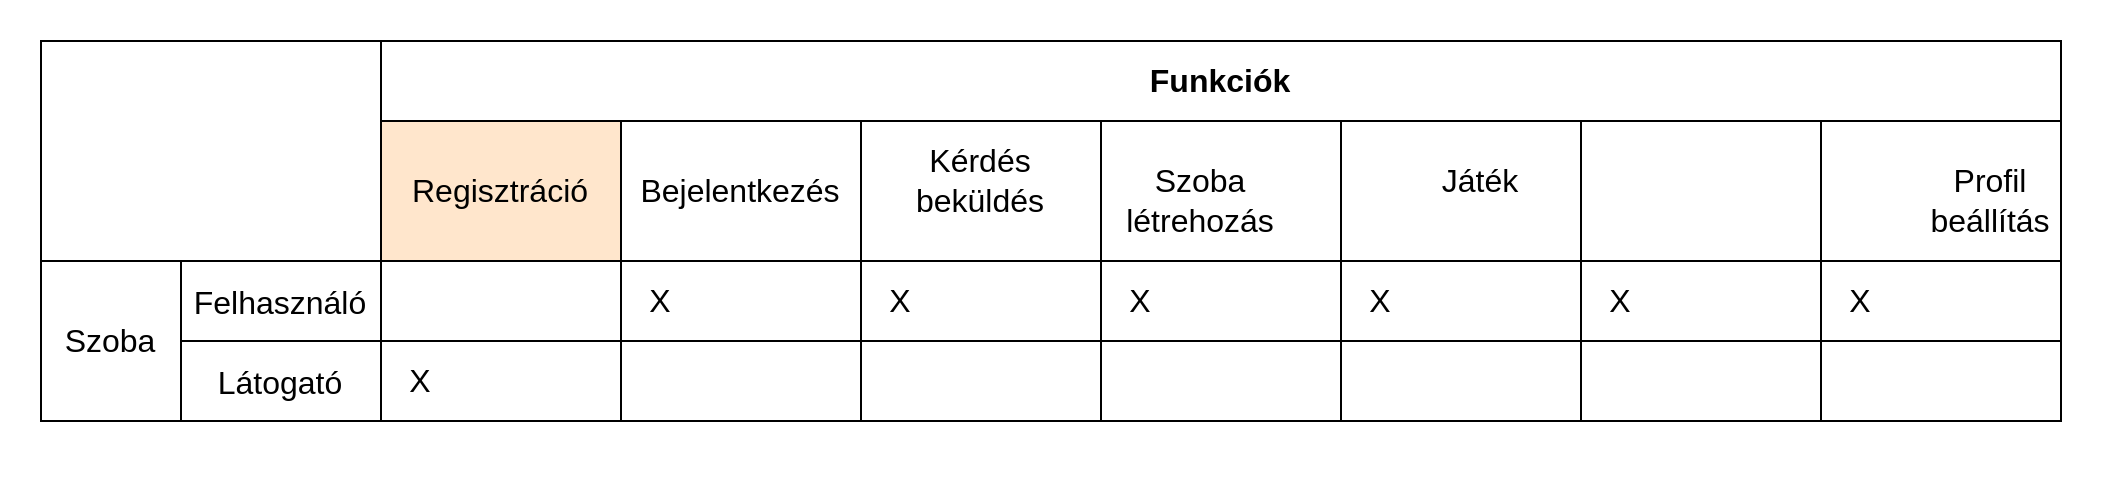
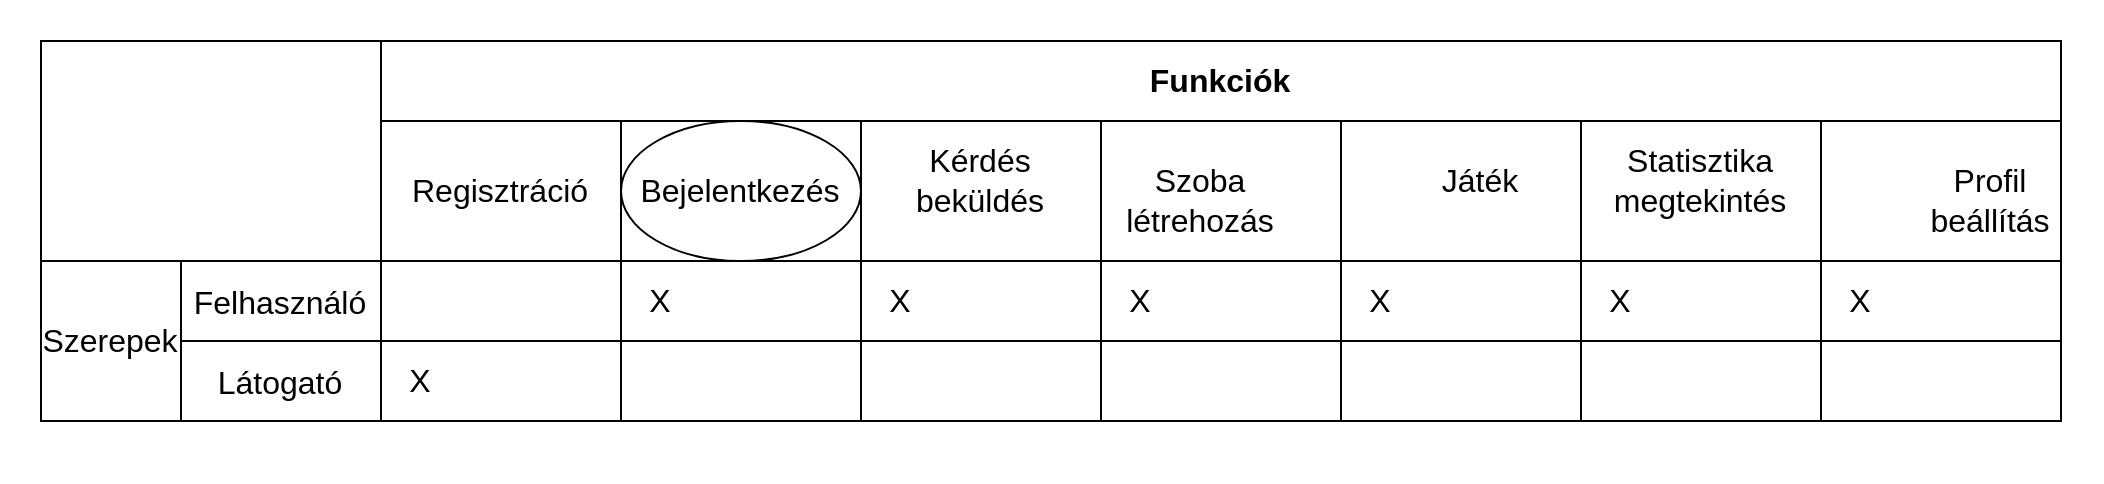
  <mxCell id="0" />
  <mxCell id="1" parent="0" />
  <mxCell id="2" value="" style="rounded=0;whiteSpace=wrap;html=1;perimeterSpacing=1;" vertex="1" parent="1"><mxGeometry x="190" y="20" width="840" height="40" as="geometry" /></mxCell>
  <mxCell id="3" value="&lt;b&gt;&lt;font style=&quot;font-size: 16px;&quot;&gt;Funkciók&lt;/font&gt;&lt;/b&gt;" style="text;html=1;strokeColor=none;fillColor=none;align=center;verticalAlign=middle;whiteSpace=wrap;rounded=0;" vertex="1" parent="1"><mxGeometry x="580" y="25" width="60" height="30" as="geometry" /></mxCell>
- <mxCell id="4" value="Regisztráció" style="rounded=0;whiteSpace=wrap;html=1;fontSize=16;fillColor=#ffe6cc;" vertex="1" parent="1"><mxGeometry x="190" y="60" width="120" height="70" as="geometry" /></mxCell>
- <mxCell id="5" value="Bejelentkezés" style="rounded=0;whiteSpace=wrap;html=1;fontSize=16;" vertex="1" parent="1"><mxGeometry x="310" y="60" width="120" height="70" as="geometry" /></mxCell>
+ <mxCell id="4" value="Regisztráció" style="rounded=0;whiteSpace=wrap;html=1;fontSize=16;" vertex="1" parent="1"><mxGeometry x="190" y="60" width="120" height="70" as="geometry" /></mxCell>
+ <mxCell id="5" value="Bejelentkezés" style="ellipse;whiteSpace=wrap;html=1;fontSize=16;" vertex="1" parent="1"><mxGeometry x="310" y="60" width="120" height="70" as="geometry" /></mxCell>
  <mxCell id="6" value="" style="rounded=0;whiteSpace=wrap;html=1;fontSize=16;" vertex="1" parent="1"><mxGeometry x="430" y="60" width="120" height="70" as="geometry" /></mxCell>
  <mxCell id="7" value="Kérdés beküldés" style="text;html=1;strokeColor=none;fillColor=none;align=center;verticalAlign=middle;whiteSpace=wrap;rounded=0;fontSize=16;" vertex="1" parent="1"><mxGeometry x="460" y="75" width="60" height="30" as="geometry" /></mxCell>
  <mxCell id="8" value="" style="rounded=0;whiteSpace=wrap;html=1;fontSize=16;" vertex="1" parent="1"><mxGeometry x="550" y="60" width="120" height="70" as="geometry" /></mxCell>
  <mxCell id="9" value="Szoba létrehozás" style="text;html=1;strokeColor=none;fillColor=none;align=center;verticalAlign=middle;whiteSpace=wrap;rounded=0;fontSize=16;" vertex="1" parent="1"><mxGeometry x="570" y="85" width="60" height="30" as="geometry" /></mxCell>
  <mxCell id="10" value="" style="rounded=0;whiteSpace=wrap;html=1;fontSize=16;" vertex="1" parent="1"><mxGeometry x="670" y="60" width="120" height="70" as="geometry" /></mxCell>
  <mxCell id="11" value="Játék" style="text;html=1;strokeColor=none;fillColor=none;align=center;verticalAlign=middle;whiteSpace=wrap;rounded=0;fontSize=16;" vertex="1" parent="1"><mxGeometry x="710" y="75" width="60" height="30" as="geometry" /></mxCell>
  <mxCell id="12" value="" style="rounded=0;whiteSpace=wrap;html=1;fontSize=16;" vertex="1" parent="1"><mxGeometry x="790" y="60" width="120" height="70" as="geometry" /></mxCell>
+ <mxCell id="13" value="Statisztika megtekintés" style="text;html=1;strokeColor=none;fillColor=none;align=center;verticalAlign=middle;whiteSpace=wrap;rounded=0;fontSize=16;" vertex="1" parent="1"><mxGeometry x="820" y="75" width="60" height="30" as="geometry" /></mxCell>
  <mxCell id="14" value="" style="rounded=0;whiteSpace=wrap;html=1;fontSize=16;" vertex="1" parent="1"><mxGeometry x="910" y="60" width="120" height="70" as="geometry" /></mxCell>
  <mxCell id="15" value="Profil beállítás" style="text;html=1;strokeColor=none;fillColor=none;align=center;verticalAlign=middle;whiteSpace=wrap;rounded=0;fontSize=16;" vertex="1" parent="1"><mxGeometry x="965" y="85" width="60" height="30" as="geometry" /></mxCell>
  <mxCell id="16" value="" style="rounded=0;whiteSpace=wrap;html=1;fontSize=16;" vertex="1" parent="1"><mxGeometry x="20" y="20" width="170" height="110" as="geometry" /></mxCell>
  <mxCell id="17" value="" style="group" vertex="1" connectable="0" parent="1"><mxGeometry x="90" y="130" width="100" height="50" as="geometry" /></mxCell>
  <mxCell id="18" value="" style="rounded=0;whiteSpace=wrap;html=1;fontSize=16;" vertex="1" parent="17"><mxGeometry width="100" height="40" as="geometry" /></mxCell>
  <mxCell id="19" value="Felhasználó" style="text;html=1;strokeColor=none;fillColor=none;align=center;verticalAlign=middle;whiteSpace=wrap;rounded=0;fontSize=16;" vertex="1" parent="17"><mxGeometry x="25" y="6.0" width="50" height="30" as="geometry" /></mxCell>
  <mxCell id="20" value="" style="group" vertex="1" connectable="0" parent="1"><mxGeometry x="90" y="170" width="100" height="50" as="geometry" /></mxCell>
  <mxCell id="21" value="" style="rounded=0;whiteSpace=wrap;html=1;fontSize=16;" vertex="1" parent="20"><mxGeometry width="100" height="40" as="geometry" /></mxCell>
  <mxCell id="22" value="Látogató" style="text;html=1;strokeColor=none;fillColor=none;align=center;verticalAlign=middle;whiteSpace=wrap;rounded=0;fontSize=16;" vertex="1" parent="20"><mxGeometry x="25" y="6.0" width="50" height="30" as="geometry" /></mxCell>
  <mxCell id="23" value="" style="rounded=0;whiteSpace=wrap;html=1;fontSize=16;" vertex="1" parent="1"><mxGeometry x="20" y="130" width="70" height="80" as="geometry" /></mxCell>
- <mxCell id="24" value="Szoba" style="text;html=1;strokeColor=none;fillColor=none;align=center;verticalAlign=middle;whiteSpace=wrap;rounded=0;fontSize=16;" vertex="1" parent="1"><mxGeometry x="30" y="155" width="50" height="30" as="geometry" /></mxCell>
+ <mxCell id="24" value="Szerepek" style="text;html=1;strokeColor=none;fillColor=none;align=center;verticalAlign=middle;whiteSpace=wrap;rounded=0;fontSize=16;" vertex="1" parent="1"><mxGeometry x="30" y="155" width="50" height="30" as="geometry" /></mxCell>
  <mxCell id="25" value="" style="rounded=0;whiteSpace=wrap;html=1;fontSize=16;" vertex="1" parent="1"><mxGeometry x="190" y="130" width="120" height="40" as="geometry" /></mxCell>
  <mxCell id="26" value="" style="rounded=0;whiteSpace=wrap;html=1;fontSize=16;" vertex="1" parent="1"><mxGeometry x="190" y="170" width="120" height="40" as="geometry" /></mxCell>
  <mxCell id="27" value="" style="rounded=0;whiteSpace=wrap;html=1;fontSize=16;" vertex="1" parent="1"><mxGeometry x="310" y="130" width="120" height="40" as="geometry" /></mxCell>
  <mxCell id="28" value="" style="rounded=0;whiteSpace=wrap;html=1;fontSize=16;" vertex="1" parent="1"><mxGeometry x="310" y="170" width="120" height="40" as="geometry" /></mxCell>
  <mxCell id="29" value="" style="rounded=0;whiteSpace=wrap;html=1;fontSize=16;" vertex="1" parent="1"><mxGeometry x="430" y="130" width="120" height="40" as="geometry" /></mxCell>
  <mxCell id="30" value="" style="rounded=0;whiteSpace=wrap;html=1;fontSize=16;" vertex="1" parent="1"><mxGeometry x="430" y="170" width="120" height="40" as="geometry" /></mxCell>
  <mxCell id="31" value="" style="rounded=0;whiteSpace=wrap;html=1;fontSize=16;" vertex="1" parent="1"><mxGeometry x="790" y="130" width="120" height="40" as="geometry" /></mxCell>
  <mxCell id="32" value="" style="rounded=0;whiteSpace=wrap;html=1;fontSize=16;" vertex="1" parent="1"><mxGeometry x="790" y="170" width="120" height="40" as="geometry" /></mxCell>
  <mxCell id="33" value="" style="rounded=0;whiteSpace=wrap;html=1;fontSize=16;" vertex="1" parent="1"><mxGeometry x="910" y="130" width="120" height="40" as="geometry" /></mxCell>
  <mxCell id="34" value="" style="rounded=0;whiteSpace=wrap;html=1;fontSize=16;" vertex="1" parent="1"><mxGeometry x="910" y="170" width="120" height="40" as="geometry" /></mxCell>
  <mxCell id="35" value="" style="rounded=0;whiteSpace=wrap;html=1;fontSize=16;" vertex="1" parent="1"><mxGeometry x="550" y="130" width="120" height="40" as="geometry" /></mxCell>
  <mxCell id="36" value="" style="rounded=0;whiteSpace=wrap;html=1;fontSize=16;" vertex="1" parent="1"><mxGeometry x="550" y="170" width="120" height="40" as="geometry" /></mxCell>
  <mxCell id="37" value="" style="rounded=0;whiteSpace=wrap;html=1;fontSize=16;" vertex="1" parent="1"><mxGeometry x="670" y="130" width="120" height="40" as="geometry" /></mxCell>
  <mxCell id="38" value="" style="rounded=0;whiteSpace=wrap;html=1;fontSize=16;" vertex="1" parent="1"><mxGeometry x="670" y="170" width="120" height="40" as="geometry" /></mxCell>
  <mxCell id="39" value="X" style="text;html=1;strokeColor=none;fillColor=none;align=center;verticalAlign=middle;whiteSpace=wrap;rounded=0;fontSize=16;" vertex="1" parent="1"><mxGeometry x="200" y="175" width="20" height="30" as="geometry" /></mxCell>
  <mxCell id="40" value="X" style="text;html=1;strokeColor=none;fillColor=none;align=center;verticalAlign=middle;whiteSpace=wrap;rounded=0;fontSize=16;" vertex="1" parent="1"><mxGeometry x="320" y="135" width="20" height="30" as="geometry" /></mxCell>
  <mxCell id="41" value="X" style="text;html=1;strokeColor=none;fillColor=none;align=center;verticalAlign=middle;whiteSpace=wrap;rounded=0;fontSize=16;" vertex="1" parent="1"><mxGeometry x="440" y="135" width="20" height="30" as="geometry" /></mxCell>
  <mxCell id="42" value="X" style="text;html=1;strokeColor=none;fillColor=none;align=center;verticalAlign=middle;whiteSpace=wrap;rounded=0;fontSize=16;" vertex="1" parent="1"><mxGeometry x="560" y="135" width="20" height="30" as="geometry" /></mxCell>
  <mxCell id="43" value="X" style="text;html=1;strokeColor=none;fillColor=none;align=center;verticalAlign=middle;whiteSpace=wrap;rounded=0;fontSize=16;" vertex="1" parent="1"><mxGeometry x="680" y="135" width="20" height="30" as="geometry" /></mxCell>
  <mxCell id="44" value="X" style="text;html=1;strokeColor=none;fillColor=none;align=center;verticalAlign=middle;whiteSpace=wrap;rounded=0;fontSize=16;" vertex="1" parent="1"><mxGeometry x="800" y="135" width="20" height="30" as="geometry" /></mxCell>
  <mxCell id="45" value="X" style="text;html=1;strokeColor=none;fillColor=none;align=center;verticalAlign=middle;whiteSpace=wrap;rounded=0;fontSize=16;" vertex="1" parent="1"><mxGeometry x="920" y="135" width="20" height="30" as="geometry" /></mxCell>
